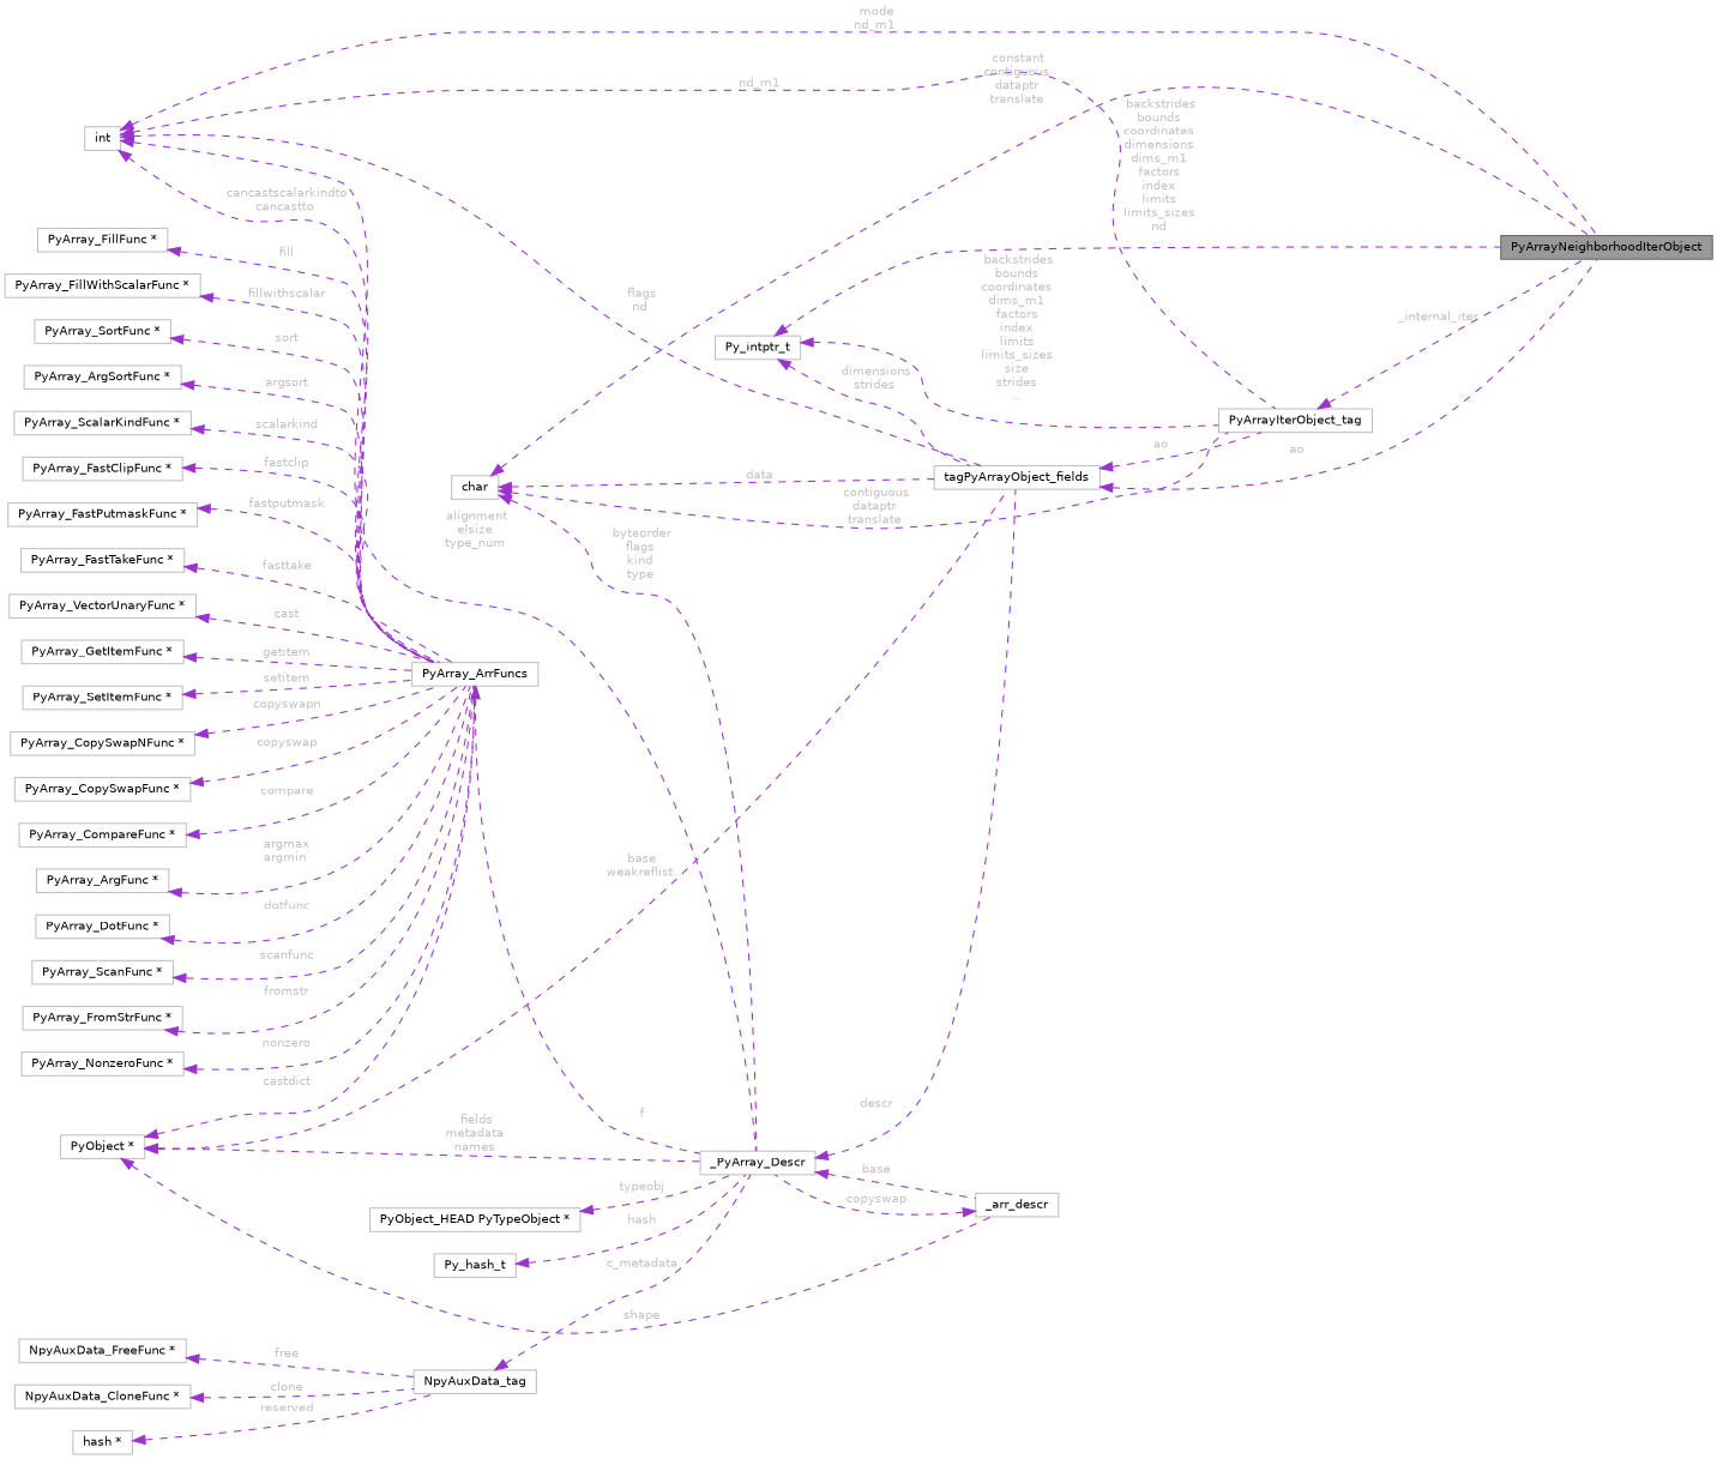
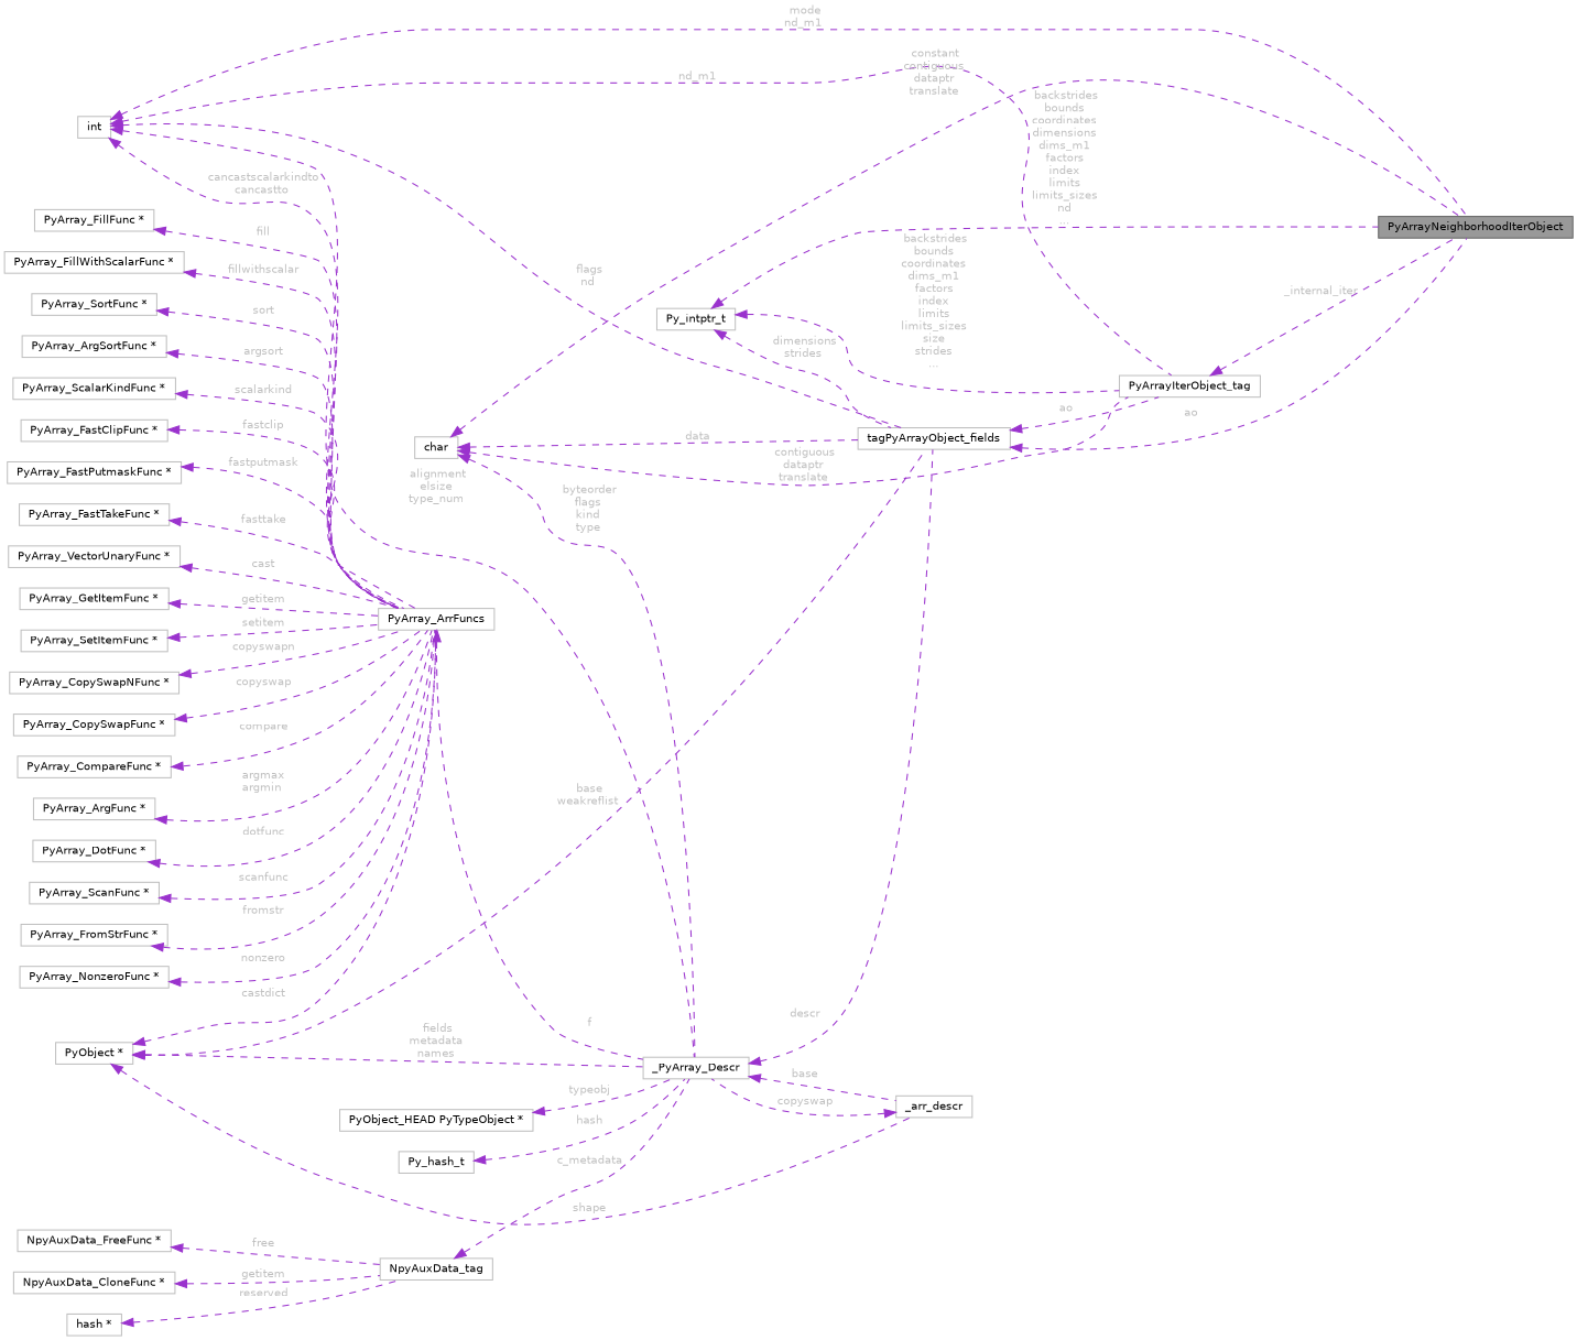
  digraph {
    rankdir=LR
    node [color=grey75 fillcolor=white fontname=Helvetica fontsize=10 shape=box style=filled]
    edge [color=darkorchid3 dir=back fontcolor=grey fontname=Helvetica fontsize=10 labelfontname=Helvetica labelfontsize=10 style=dashed]
    n1 [color=gray40 fillcolor=grey60 fontcolor=black height=0.2 label=PyArrayNeighborhoodIterObject width=0.4]
    n2 [height=0.2 label=int width=0.4]
    n3 [height=0.2 label=tagPyArrayObject_fields width=0.4]
    n4 [height=0.2 label=_PyArray_Descr width=0.4]
    n5 [height=0.2 label=PyArray_ArrFuncs width=0.4]
    n6 [height=0.2 label=PyArrayIterObject_tag width=0.4]
    n7 [height=0.2 label=_arr_descr width=0.4]
    n8 [height=0.2 label=Py_intptr_t width=0.4]
    n9 [height=0.2 label=char width=0.4]
    n10 [height=0.2 label="PyObject *" width=0.4]
    n11 [height=0.2 label="PyObject_HEAD PyTypeObject *" width=0.4]
    n12 [height=0.2 label="PyArray_VectorUnaryFunc *" width=0.4]
    n13 [height=0.2 label="PyArray_GetItemFunc *" width=0.4]
    n14 [height=0.2 label="PyArray_SetItemFunc *" width=0.4]
    n15 [height=0.2 label="PyArray_CopySwapNFunc *" width=0.4]
    n16 [height=0.2 label="PyArray_CopySwapFunc *" width=0.4]
    n17 [height=0.2 label="PyArray_CompareFunc *" width=0.4]
    n18 [height=0.2 label="PyArray_ArgFunc *" width=0.4]
    n19 [height=0.2 label="PyArray_DotFunc *" width=0.4]
    n20 [height=0.2 label="PyArray_ScanFunc *" width=0.4]
    n21 [height=0.2 label="PyArray_FromStrFunc *" width=0.4]
    n22 [height=0.2 label="PyArray_NonzeroFunc *" width=0.4]
    n23 [height=0.2 label="PyArray_FillFunc *" width=0.4]
    n24 [height=0.2 label="PyArray_FillWithScalarFunc *" width=0.4]
    n25 [height=0.2 label="PyArray_SortFunc *" width=0.4]
    n26 [height=0.2 label="PyArray_ArgSortFunc *" width=0.4]
    n27 [height=0.2 label="PyArray_ScalarKindFunc *" width=0.4]
    n28 [height=0.2 label="PyArray_FastClipFunc *" width=0.4]
    n29 [height=0.2 label="PyArray_FastPutmaskFunc *" width=0.4]
    n30 [height=0.2 label="PyArray_FastTakeFunc *" width=0.4]
    n31 [height=0.2 label=NpyAuxData_tag width=0.4]
    n32 [height=0.2 label="NpyAuxData_FreeFunc *" width=0.4]
    n33 [height=0.2 label="NpyAuxData_CloneFunc *" width=0.4]
    n34 [height=0.2 label="hash *" width=0.4]
    n35 [height=0.2 label=Py_hash_t width=0.4]
    n2 -> n1 [label=" mode\nnd_m1"]
    n2 -> n3 [label=" flags\nnd"]
    n2 -> n4 [label=" alignment\nelsize\ntype_num"]
    n2 -> n5 [label=" cancastscalarkindto\ncancastto"]
    n2 -> n6 [label=" nd_m1"]
    n3 -> n1 [label=" ao"]
    n3 -> n6 [label=" ao"]
    n4 -> n3 [label=" descr"]
    n4 -> n7 [label=" base"]
    n5 -> n4 [label=" f"]
    n6 -> n1 [label=" _internal_iter"]
    n7 -> n4 [label=" copyswap"]
    n8 -> n1 [label=" backstrides\nbounds\ncoordinates\ndimensions\ndims_m1\nfactors\nindex\nlimits\nlimits_sizes\nnd\n..."]
    n8 -> n3 [label=" dimensions\nstrides"]
    n8 -> n6 [label=" backstrides\nbounds\ncoordinates\ndims_m1\nfactors\nindex\nlimits\nlimits_sizes\nsize\nstrides\n..."]
    n9 -> n1 [label=" constant\ncontiguous\ndataptr\ntranslate"]
    n9 -> n3 [label=" data"]
    n9 -> n4 [label=" byteorder\nflags\nkind\ntype"]
    n9 -> n6 [label=" contiguous\ndataptr\ntranslate"]
    n10 -> n3 [label=" base\nweakreflist"]
    n10 -> n4 [label=" fields\nmetadata\nnames"]
    n10 -> n5 [label=" castdict"]
    n10 -> n7 [label=" shape"]
    n11 -> n4 [label=" typeobj"]
    n12 -> n5 [label=" cast"]
    n13 -> n5 [label=" getitem"]
    n14 -> n5 [label=" setitem"]
    n15 -> n5 [label=" copyswapn"]
    n16 -> n5 [label=" copyswap"]
    n17 -> n5 [label=" compare"]
    n18 -> n5 [label=" argmax\nargmin"]
    n19 -> n5 [label=" dotfunc"]
    n20 -> n5 [label=" scanfunc"]
    n21 -> n5 [label=" fromstr"]
    n22 -> n5 [label=" nonzero"]
    n23 -> n5 [label=" fill"]
    n24 -> n5 [label=" fillwithscalar"]
    n25 -> n5 [label=" sort"]
    n26 -> n5 [label=" argsort"]
    n27 -> n5 [label=" scalarkind"]
    n28 -> n5 [label=" fastclip"]
    n29 -> n5 [label=" fastputmask"]
    n30 -> n5 [label=" fasttake"]
    n31 -> n4 [label=" c_metadata"]
    n32 -> n31 [label=" free"]
-   n33 -> n31 [label=" clone"]
+   n33 -> n31 [label=" getitem"]
    n34 -> n31 [label=" reserved"]
    n35 -> n4 [label=" hash"]
  }
